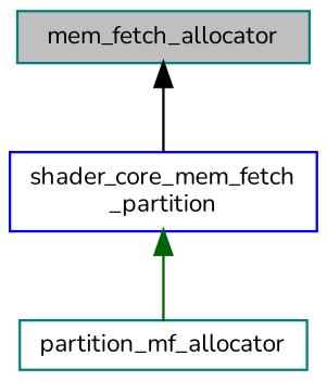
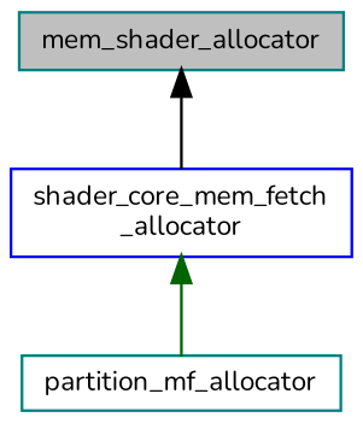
  digraph {
    fontname=Nunito
    node [color=teal fontname=Nunito fontsize=10 shape=record]
    edge [dir=back fontname=Nunito fontsize=10 labelfontname=FreeSans labelfontsize=10 style=solid]
-   n1 [fillcolor=grey75 fontcolor=black height=0.2 label=mem_fetch_allocator style=filled width=0.4]
-   n2 [color=blue height=0.2 label="shader_core_mem_fetch\l_partition" width=0.4]
+   n1 [fillcolor=grey75 fontcolor=black height=0.2 label=mem_shader_allocator style=filled width=0.4]
+   n2 [color=blue height=0.2 label="shader_core_mem_fetch\l_allocator" width=0.4]
    n3 [height=0.2 label=partition_mf_allocator width=0.4]
    n1 -> n2 [color=black]
    n2 -> n3 [color=darkgreen]
  }
